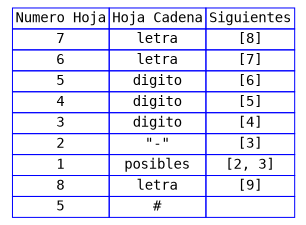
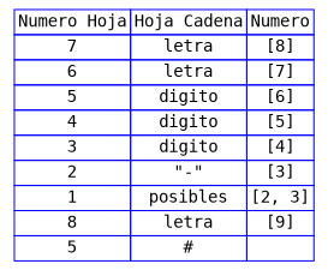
  digraph {
    fontname="DejaVu Sans Mono"
-   n1 [label=<       <table border='0' cellborder='1' color='blue' cellspacing='0'>         <tr><td>Numero Hoja</td><td>Hoja Cadena</td><td>Siguientes</td></tr><tr><td>7</td><td>letra</td><td>[8]</td></tr><tr><td>6</td><td>letra</td><td>[7]</td></tr><tr><td>5</td><td>digito</td><td>[6]</td></tr><tr><td>4</td><td>digito</td><td>[5]</td></tr><tr><td>3</td><td>digito</td><td>[4]</td></tr><tr><td>2</td><td>"-"</td><td>[3]</td></tr><tr><td>1</td><td>posibles</td><td>[2, 3]</td></tr><tr><td>8</td><td>letra</td><td>[9]</td></tr><tr><td>5</td><td>#</td><td></td></tr>        </table>      > shape=plaintext fontname="DejaVu Sans Mono"]
+   n1 [label=<       <table border='0' cellborder='1' color='blue' cellspacing='0'>         <tr><td>Numero Hoja</td><td>Hoja Cadena</td><td>Numero</td></tr><tr><td>7</td><td>letra</td><td>[8]</td></tr><tr><td>6</td><td>letra</td><td>[7]</td></tr><tr><td>5</td><td>digito</td><td>[6]</td></tr><tr><td>4</td><td>digito</td><td>[5]</td></tr><tr><td>3</td><td>digito</td><td>[4]</td></tr><tr><td>2</td><td>"-"</td><td>[3]</td></tr><tr><td>1</td><td>posibles</td><td>[2, 3]</td></tr><tr><td>8</td><td>letra</td><td>[9]</td></tr><tr><td>5</td><td>#</td><td></td></tr>        </table>      > shape=plaintext fontname="DejaVu Sans Mono"]
  }
